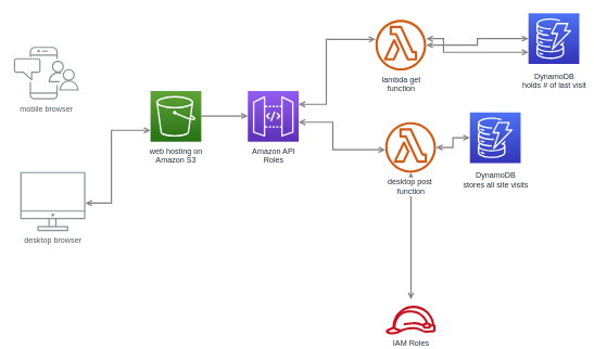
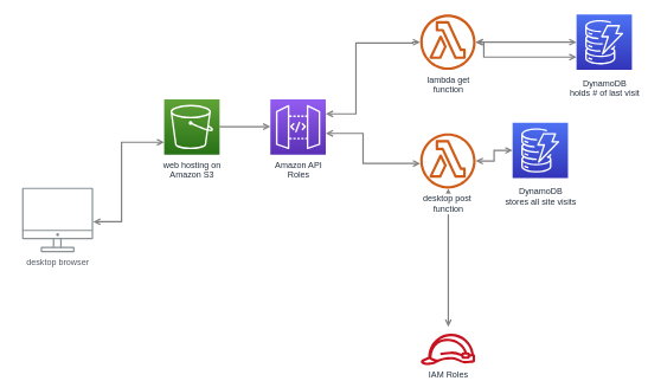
  <mxCell id="0" />
  <mxCell id="1" parent="0" />
  <mxCell id="2" style="edgeStyle=orthogonalEdgeStyle;rounded=0;orthogonalLoop=1;jettySize=auto;html=1;startArrow=open;startFill=0;endArrow=open;endFill=0;strokeWidth=2;strokeColor=#808080;" parent="1" source="7" edge="1"><mxGeometry relative="1" as="geometry"><Array as="points"><mxPoint x="170" y="312" /><mxPoint x="170" y="200" /></Array><mxPoint x="230" y="200" as="targetPoint" /></mxGeometry></mxCell>
  <mxCell id="3" style="edgeStyle=orthogonalEdgeStyle;rounded=0;orthogonalLoop=1;jettySize=auto;html=1;startArrow=open;startFill=0;endArrow=open;endFill=0;strokeWidth=2;strokeColor=#808080;" parent="1" source="14" target="11" edge="1"><mxGeometry relative="1" as="geometry"><Array as="points" /></mxGeometry></mxCell>
  <mxCell id="4" style="edgeStyle=orthogonalEdgeStyle;rounded=0;orthogonalLoop=1;jettySize=auto;html=1;startArrow=open;startFill=0;endArrow=open;endFill=0;strokeWidth=2;strokeColor=#808080;" parent="1" source="10" target="16" edge="1"><mxGeometry relative="1" as="geometry"><Array as="points" /><mxPoint x="810.5" y="265.5" as="targetPoint" /></mxGeometry></mxCell>
  <mxCell id="5" style="edgeStyle=orthogonalEdgeStyle;rounded=0;orthogonalLoop=1;jettySize=auto;html=1;startArrow=open;startFill=0;endArrow=open;endFill=0;strokeWidth=2;strokeColor=#808080;" parent="1" source="10" edge="1"><mxGeometry relative="1" as="geometry"><Array as="points"><mxPoint x="630" y="460" /></Array><mxPoint x="630" y="460" as="targetPoint" /></mxGeometry></mxCell>
  <mxCell id="6" value="" style="edgeStyle=orthogonalEdgeStyle;rounded=0;orthogonalLoop=1;jettySize=auto;html=1;startArrow=none;startFill=0;endArrow=open;endFill=0;strokeWidth=2;strokeColor=#808080;" parent="1" target="9" edge="1"><mxGeometry relative="1" as="geometry"><mxPoint x="308" y="178" as="sourcePoint" /><mxPoint x="398" y="178" as="targetPoint" /><Array as="points" /></mxGeometry></mxCell>
  <mxCell id="7" value="desktop browser" style="outlineConnect=0;gradientColor=none;fontColor=#545B64;strokeColor=none;fillColor=#879196;dashed=0;verticalLabelPosition=bottom;verticalAlign=top;align=center;html=1;fontSize=12;fontStyle=0;aspect=fixed;shape=mxgraph.aws4.illustration_desktop;pointerEvents=1;labelBackgroundColor=#ffffff;" parent="1" vertex="1"><mxGeometry x="30" y="264" width="100" height="91" as="geometry" /></mxCell>
- <mxCell id="8" value="mobile browser" style="outlineConnect=0;gradientColor=none;fontColor=#545B64;strokeColor=none;fillColor=#879196;dashed=0;verticalLabelPosition=bottom;verticalAlign=top;align=center;html=1;fontSize=12;fontStyle=0;aspect=fixed;shape=mxgraph.aws4.illustration_notification;pointerEvents=1;labelBackgroundColor=#ffffff;" parent="1" vertex="1"><mxGeometry x="20" y="71.5" width="100" height="81" as="geometry" /></mxCell>
  <mxCell id="9" value="Amazon API&lt;br&gt;Roles&lt;br&gt;" style="outlineConnect=0;fontColor=#232F3E;gradientColor=#945DF2;gradientDirection=north;fillColor=#5A30B5;strokeColor=#ffffff;dashed=0;verticalLabelPosition=bottom;verticalAlign=top;align=center;html=1;fontSize=12;fontStyle=0;aspect=fixed;shape=mxgraph.aws4.resourceIcon;resIcon=mxgraph.aws4.api_gateway;labelBackgroundColor=#ffffff;" parent="1" vertex="1"><mxGeometry x="379.5" y="139.5" width="78" height="78" as="geometry" /></mxCell>
  <mxCell id="10" value="desktop post&amp;nbsp;&lt;br&gt;function" style="outlineConnect=0;fontColor=#232F3E;gradientColor=none;fillColor=#D05C17;strokeColor=none;dashed=0;verticalLabelPosition=bottom;verticalAlign=top;align=center;html=1;fontSize=12;fontStyle=0;aspect=fixed;pointerEvents=1;shape=mxgraph.aws4.lambda_function;labelBackgroundColor=#ffffff;" parent="1" vertex="1"><mxGeometry x="590.5" y="187.5" width="78" height="78" as="geometry" /></mxCell>
  <mxCell id="11" value="DynamoDB&lt;br&gt;holds # of last visit" style="outlineConnect=0;fontColor=#232F3E;gradientColor=#4D72F3;gradientDirection=north;fillColor=#3334B9;strokeColor=#ffffff;dashed=0;verticalLabelPosition=bottom;verticalAlign=top;align=center;html=1;fontSize=12;fontStyle=0;aspect=fixed;shape=mxgraph.aws4.resourceIcon;resIcon=mxgraph.aws4.dynamodb;labelBackgroundColor=#ffffff;spacingTop=5;" parent="1" vertex="1"><mxGeometry x="810.5" y="20" width="78" height="78" as="geometry" /></mxCell>
  <mxCell id="12" value="IAM Roles" style="outlineConnect=0;fontColor=#232F3E;gradientColor=none;fillColor=#C7131F;strokeColor=none;dashed=0;verticalLabelPosition=bottom;verticalAlign=top;align=center;html=1;fontSize=12;fontStyle=0;aspect=fixed;pointerEvents=1;shape=mxgraph.aws4.role;labelBackgroundColor=#ffffff;" parent="1" vertex="1"><mxGeometry x="590.5" y="470" width="78" height="44" as="geometry" /></mxCell>
  <mxCell id="13" value="web hosting on &lt;br&gt;Amazon S3" style="outlineConnect=0;fontColor=#232F3E;gradientColor=#60A337;gradientDirection=north;fillColor=#277116;strokeColor=#ffffff;dashed=0;verticalLabelPosition=bottom;verticalAlign=top;align=center;html=1;fontSize=12;fontStyle=0;aspect=fixed;shape=mxgraph.aws4.resourceIcon;resIcon=mxgraph.aws4.s3;labelBackgroundColor=#ffffff;" vertex="1" parent="1"><mxGeometry x="230" y="139.5" width="78" height="78" as="geometry" /></mxCell>
- <mxCell id="14" value="lambda get &lt;br&gt;function&lt;br&gt;" style="outlineConnect=0;fontColor=#232F3E;gradientColor=none;fillColor=#D05C17;strokeColor=none;dashed=0;verticalLabelPosition=bottom;verticalAlign=top;align=center;html=1;fontSize=12;fontStyle=0;aspect=fixed;pointerEvents=1;shape=mxgraph.aws4.lambda_function;labelBackgroundColor=#ffffff;" vertex="1" parent="1"><mxGeometry x="575.5" y="30" width="78" height="78" as="geometry" /></mxCell>
+ <mxCell id="14" value="lambda get &lt;br&gt;function&lt;br&gt;" style="outlineConnect=0;fontColor=#232F3E;gradientColor=none;fillColor=#D05C17;strokeColor=none;dashed=0;verticalLabelPosition=bottom;verticalAlign=top;align=center;html=1;fontSize=12;fontStyle=0;aspect=fixed;pointerEvents=1;shape=mxgraph.aws4.lambda_function;labelBackgroundColor=#ffffff;" vertex="1" parent="1"><mxGeometry x="590.5" y="20" width="78" height="78" as="geometry" /></mxCell>
  <mxCell id="15" style="edgeStyle=orthogonalEdgeStyle;rounded=0;orthogonalLoop=1;jettySize=auto;html=1;startArrow=open;startFill=0;endArrow=open;endFill=0;strokeWidth=2;strokeColor=#808080;" edge="1" parent="1" target="14"><mxGeometry relative="1" as="geometry"><Array as="points"><mxPoint x="500" y="160" /><mxPoint x="500" y="60" /><mxPoint x="580" y="60" /><mxPoint x="580" y="59" /></Array><mxPoint x="457.505" y="160" as="sourcePoint" /><mxPoint x="580" y="70" as="targetPoint" /></mxGeometry></mxCell>
  <mxCell id="16" value="DynamoDB&lt;br&gt;stores all site visits" style="outlineConnect=0;fontColor=#232F3E;gradientColor=#4D72F3;gradientDirection=north;fillColor=#3334B9;strokeColor=#ffffff;dashed=0;verticalLabelPosition=bottom;verticalAlign=top;align=center;html=1;fontSize=12;fontStyle=0;aspect=fixed;shape=mxgraph.aws4.resourceIcon;resIcon=mxgraph.aws4.dynamodb;labelBackgroundColor=#ffffff;spacingTop=5;" vertex="1" parent="1"><mxGeometry x="720.5" y="172.5" width="78" height="78" as="geometry" /></mxCell>
  <mxCell id="17" style="edgeStyle=orthogonalEdgeStyle;rounded=0;orthogonalLoop=1;jettySize=auto;html=1;startArrow=open;startFill=0;endArrow=open;endFill=0;strokeWidth=2;strokeColor=#808080;" edge="1" parent="1" target="10"><mxGeometry relative="1" as="geometry"><Array as="points"><mxPoint x="510" y="188" /><mxPoint x="510" y="230" /></Array><mxPoint x="457.499" y="187.5" as="sourcePoint" /><mxPoint x="600" y="360" as="targetPoint" /></mxGeometry></mxCell>
  <mxCell id="18" style="edgeStyle=orthogonalEdgeStyle;rounded=0;orthogonalLoop=1;jettySize=auto;html=1;startArrow=open;startFill=0;endArrow=open;endFill=0;strokeWidth=2;strokeColor=#808080;" edge="1" parent="1" source="11" target="14"><mxGeometry relative="1" as="geometry"><Array as="points"><mxPoint x="680" y="80" /><mxPoint x="680" y="59" /></Array><mxPoint x="779.556" y="250" as="sourcePoint" /><mxPoint x="670" y="395" as="targetPoint" /></mxGeometry></mxCell>
